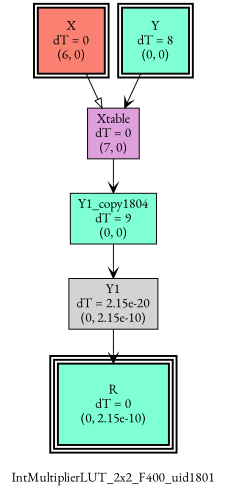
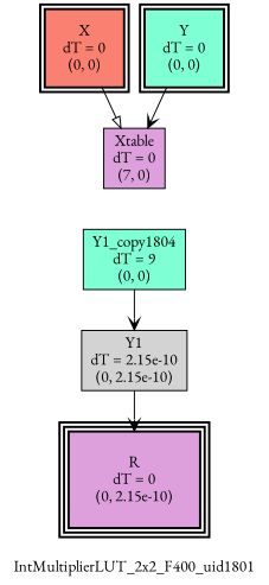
  digraph {
    fontname="EB Garamond"
    label=IntMultiplierLUT_2x2_F400_uid1801
    labeljust=right
    labelloc=bottom
    nodesep=0.25
    ranksep=0.5
    node [color=black fillcolor=aquamarine fontname="EB Garamond" peripheries=1 shape=box style="bold, filled,filled"]
    edge [arrowhead=vee arrowsize=1.0 arrowtail=normal color=black dir=forward fontname="EB Garamond"]
-   n1 [fillcolor=salmon label="X\ndT = 0\n(6, 0)" peripheries=2]
-   n2 [label="Y\ndT = 8\n(0, 0)" peripheries=2]
-   n3 [label="R\ndT = 0\n(0, 2.15e-10)" peripheries=3]
+   n1 [fillcolor=salmon label="X\ndT = 0\n(0, 0)" peripheries=2]
+   n2 [label="Y\ndT = 0\n(0, 0)" peripheries=2]
+   n3 [fillcolor=plum label="R\ndT = 0\n(0, 2.15e-10)" peripheries=3]
    n4 [fillcolor=plum label="Xtable\ndT = 0\n(7, 0)" style=filled]
    n5 [label="Y1_copy1804\ndT = 9\n(0, 0)" style=filled]
-   n6 [fillcolor=lightgrey label="Y1\ndT = 2.15e-20\n(0, 2.15e-10)" style=filled]
+   n6 [fillcolor=lightgrey label="Y1\ndT = 2.15e-10\n(0, 2.15e-10)" style=filled]
    subgraph sub_1 {
      rank=same
      n1
      n2
    }
    subgraph sub_2 {
      rank=same
      n3
    }
    n1 -> n4 [arrowhead=onormal]
    n2 -> n4
-   n4 -> n5
    n5 -> n6
    n6 -> n3
  }
